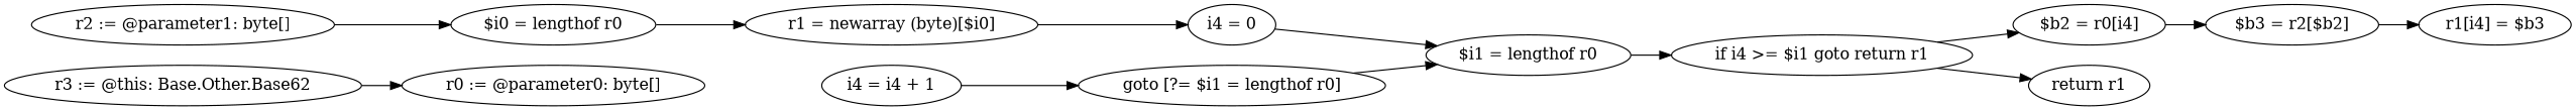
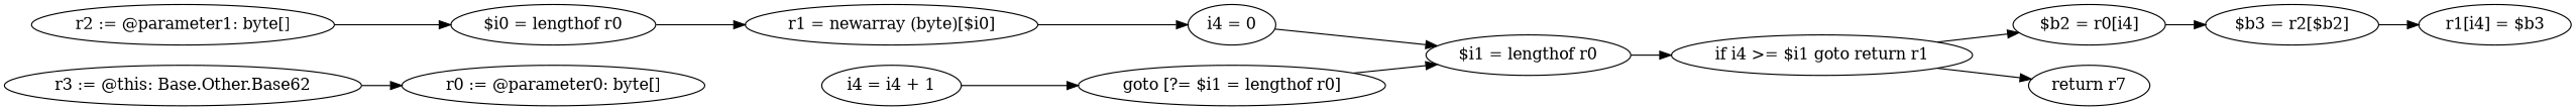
  digraph {
    rankdir=LR
    "r3 := @this: Base.Other.Base62"
    "r0 := @parameter0: byte[]"
    "r2 := @parameter1: byte[]"
    "$i0 = lengthof r0"
    "r1 = newarray (byte)[$i0]"
    "i4 = 0"
    "$i1 = lengthof r0"
    "if i4 >= $i1 goto return r1"
    "$b2 = r0[i4]"
-   "return r1"
+   "return r1" [label="return r7"]
    "$b3 = r2[$b2]"
    "r1[i4] = $b3"
    "i4 = i4 + 1"
    "goto [?= $i1 = lengthof r0]"
    "r3 := @this: Base.Other.Base62" -> "r0 := @parameter0: byte[]"
    "r2 := @parameter1: byte[]" -> "$i0 = lengthof r0"
    "$i0 = lengthof r0" -> "r1 = newarray (byte)[$i0]"
    "r1 = newarray (byte)[$i0]" -> "i4 = 0"
    "i4 = 0" -> "$i1 = lengthof r0"
    "$i1 = lengthof r0" -> "if i4 >= $i1 goto return r1"
    "if i4 >= $i1 goto return r1" -> "$b2 = r0[i4]"
    "if i4 >= $i1 goto return r1" -> "return r1"
    "$b2 = r0[i4]" -> "$b3 = r2[$b2]"
    "$b3 = r2[$b2]" -> "r1[i4] = $b3"
    "i4 = i4 + 1" -> "goto [?= $i1 = lengthof r0]"
    "goto [?= $i1 = lengthof r0]" -> "$i1 = lengthof r0"
  }
